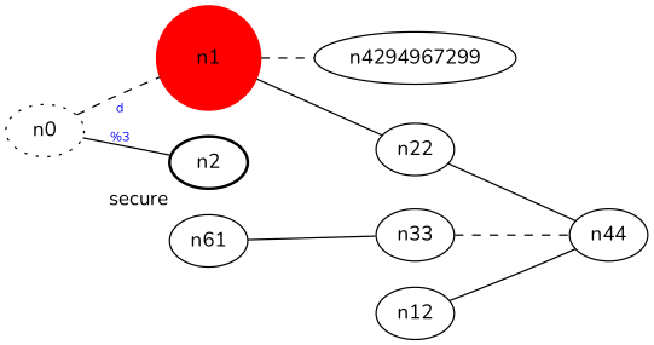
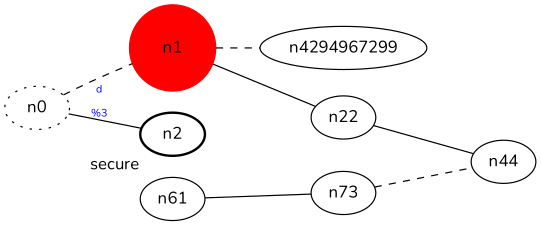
  graph {
    fontcolor=blue
    fontname=Nunito
    rankdir=LR
    node [fontname=Nunito]
    edge [fontname=Nunito]
    n0 [fillcolor="#123456" style=dotted]
    n1 [color=red height=1 style=filled width=1]
    n2 [style=bold xlabel=secure]
    n4294967299
    n22
    n44
-   n33
+   n33 [label=n73]
    n11 [label=n61]
-   n12
    n0 -- n1 [style=dashed]
    n0 -- n2 [fontcolor=blue fontsize=9 label="d\n\l\G"]
    n1 -- n4294967299 [style=dashed]
    n1 -- n22
    n22 -- n44
    n33 -- n44 [style=dashed]
    n11 -- n33
-   n12 -- n44
  }
